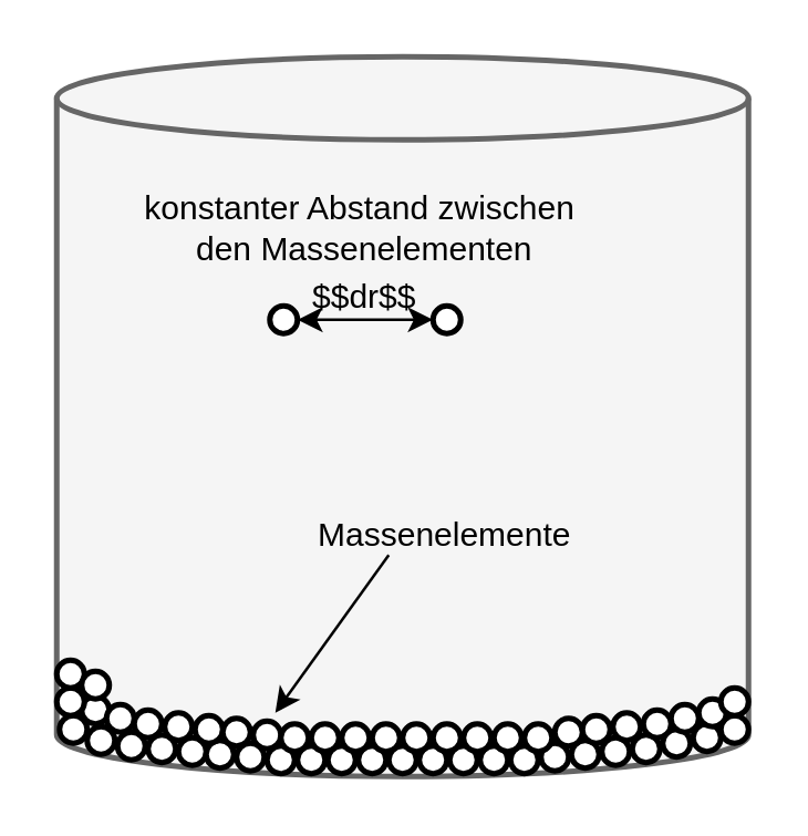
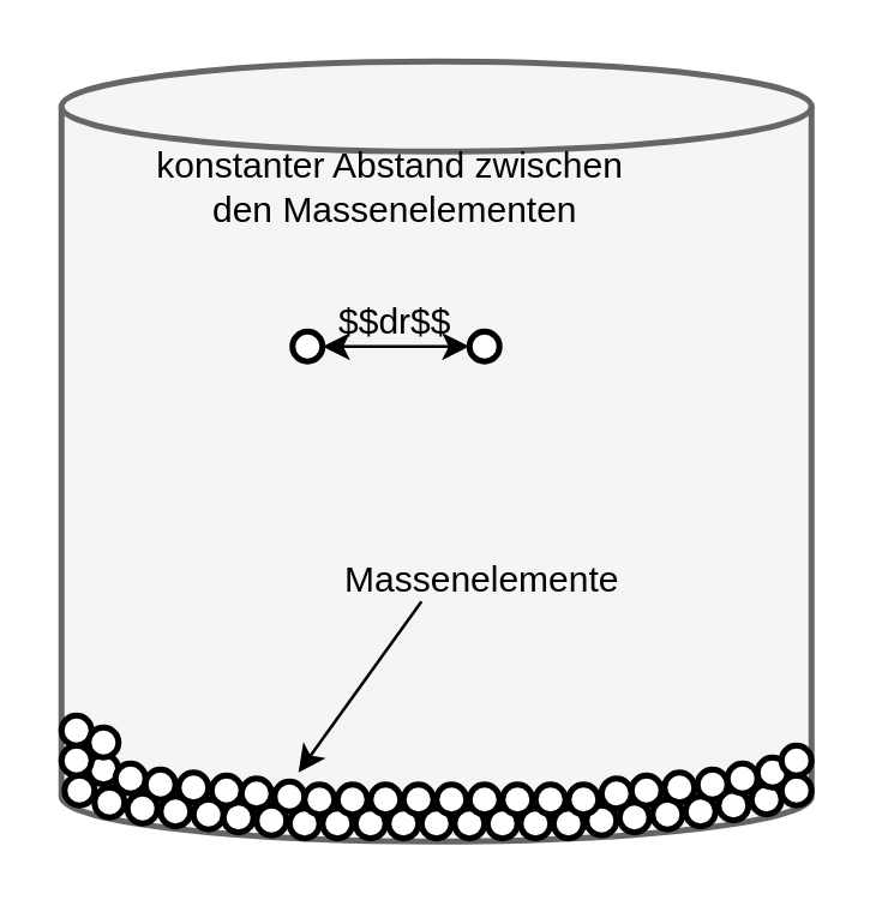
  <mxCell id="0" />
  <mxCell id="1" parent="0" />
  <mxCell id="2" value="" style="shape=cylinder3;whiteSpace=wrap;html=1;boundedLbl=1;backgroundOutline=1;size=15;strokeWidth=2;fillColor=#f5f5f5;fontColor=#333333;strokeColor=#666666;" vertex="1" parent="1"><mxGeometry x="20" y="20" width="250" height="260" as="geometry" /></mxCell>
  <mxCell id="3" value="" style="ellipse;whiteSpace=wrap;html=1;aspect=fixed;strokeWidth=2;" vertex="1" parent="1"><mxGeometry x="21" y="258" width="10" height="10" as="geometry" /></mxCell>
  <mxCell id="4" value="" style="ellipse;whiteSpace=wrap;html=1;aspect=fixed;strokeWidth=2;" vertex="1" parent="1"><mxGeometry x="31" y="262" width="10" height="10" as="geometry" /></mxCell>
  <mxCell id="5" value="" style="ellipse;whiteSpace=wrap;html=1;aspect=fixed;strokeWidth=2;" vertex="1" parent="1"><mxGeometry x="42" y="264" width="10" height="10" as="geometry" /></mxCell>
  <mxCell id="6" value="" style="ellipse;whiteSpace=wrap;html=1;aspect=fixed;strokeWidth=2;" vertex="1" parent="1"><mxGeometry x="53" y="265" width="10" height="10" as="geometry" /></mxCell>
  <mxCell id="7" value="" style="ellipse;whiteSpace=wrap;html=1;aspect=fixed;strokeWidth=2;" vertex="1" parent="1"><mxGeometry x="64" y="266" width="10" height="10" as="geometry" /></mxCell>
  <mxCell id="8" value="" style="ellipse;whiteSpace=wrap;html=1;aspect=fixed;strokeWidth=2;" vertex="1" parent="1"><mxGeometry x="74" y="267" width="10" height="10" as="geometry" /></mxCell>
  <mxCell id="9" value="" style="ellipse;whiteSpace=wrap;html=1;aspect=fixed;strokeWidth=2;" vertex="1" parent="1"><mxGeometry x="85" y="268" width="10" height="10" as="geometry" /></mxCell>
  <mxCell id="10" value="" style="ellipse;whiteSpace=wrap;html=1;aspect=fixed;strokeWidth=2;" vertex="1" parent="1"><mxGeometry x="96" y="269" width="10" height="10" as="geometry" /></mxCell>
  <mxCell id="11" value="" style="ellipse;whiteSpace=wrap;html=1;aspect=fixed;strokeWidth=2;" vertex="1" parent="1"><mxGeometry x="107" y="269" width="10" height="10" as="geometry" /></mxCell>
  <mxCell id="12" value="" style="ellipse;whiteSpace=wrap;html=1;aspect=fixed;strokeWidth=2;" vertex="1" parent="1"><mxGeometry x="118" y="269" width="10" height="10" as="geometry" /></mxCell>
  <mxCell id="13" value="" style="ellipse;whiteSpace=wrap;html=1;aspect=fixed;strokeWidth=2;" vertex="1" parent="1"><mxGeometry x="129" y="269" width="10" height="10" as="geometry" /></mxCell>
  <mxCell id="14" value="" style="ellipse;whiteSpace=wrap;html=1;aspect=fixed;strokeWidth=2;" vertex="1" parent="1"><mxGeometry x="140" y="269" width="10" height="10" as="geometry" /></mxCell>
  <mxCell id="15" value="" style="ellipse;whiteSpace=wrap;html=1;aspect=fixed;strokeWidth=2;" vertex="1" parent="1"><mxGeometry x="151" y="269" width="10" height="10" as="geometry" /></mxCell>
  <mxCell id="16" value="" style="ellipse;whiteSpace=wrap;html=1;aspect=fixed;strokeWidth=2;" vertex="1" parent="1"><mxGeometry x="162" y="269" width="10" height="10" as="geometry" /></mxCell>
  <mxCell id="17" value="" style="ellipse;whiteSpace=wrap;html=1;aspect=fixed;strokeWidth=2;" vertex="1" parent="1"><mxGeometry x="173" y="269" width="10" height="10" as="geometry" /></mxCell>
  <mxCell id="18" value="" style="ellipse;whiteSpace=wrap;html=1;aspect=fixed;strokeWidth=2;" vertex="1" parent="1"><mxGeometry x="184" y="269" width="10" height="10" as="geometry" /></mxCell>
  <mxCell id="19" value="" style="ellipse;whiteSpace=wrap;html=1;aspect=fixed;strokeWidth=2;" vertex="1" parent="1"><mxGeometry x="195" y="268" width="10" height="10" as="geometry" /></mxCell>
  <mxCell id="20" value="" style="ellipse;whiteSpace=wrap;html=1;aspect=fixed;strokeWidth=2;" vertex="1" parent="1"><mxGeometry x="206" y="267" width="10" height="10" as="geometry" /></mxCell>
  <mxCell id="21" value="" style="ellipse;whiteSpace=wrap;html=1;aspect=fixed;strokeWidth=2;" vertex="1" parent="1"><mxGeometry x="217" y="266" width="10" height="10" as="geometry" /></mxCell>
  <mxCell id="22" value="" style="ellipse;whiteSpace=wrap;html=1;aspect=fixed;strokeWidth=2;" vertex="1" parent="1"><mxGeometry x="228" y="265" width="10" height="10" as="geometry" /></mxCell>
  <mxCell id="23" value="" style="ellipse;whiteSpace=wrap;html=1;aspect=fixed;strokeWidth=2;" vertex="1" parent="1"><mxGeometry x="239" y="263" width="10" height="10" as="geometry" /></mxCell>
  <mxCell id="24" value="" style="ellipse;whiteSpace=wrap;html=1;aspect=fixed;strokeWidth=2;" vertex="1" parent="1"><mxGeometry x="250" y="261" width="10" height="10" as="geometry" /></mxCell>
  <mxCell id="25" value="" style="ellipse;whiteSpace=wrap;html=1;aspect=fixed;strokeWidth=2;" vertex="1" parent="1"><mxGeometry x="260" y="258" width="10" height="10" as="geometry" /></mxCell>
  <mxCell id="26" value="" style="ellipse;whiteSpace=wrap;html=1;aspect=fixed;strokeWidth=2;" vertex="1" parent="1"><mxGeometry x="29" y="251" width="10" height="10" as="geometry" /></mxCell>
  <mxCell id="27" value="" style="ellipse;whiteSpace=wrap;html=1;aspect=fixed;strokeWidth=2;" vertex="1" parent="1"><mxGeometry x="38" y="254" width="10" height="10" as="geometry" /></mxCell>
  <mxCell id="28" value="" style="ellipse;whiteSpace=wrap;html=1;aspect=fixed;strokeWidth=2;" vertex="1" parent="1"><mxGeometry x="48" y="256" width="10" height="10" as="geometry" /></mxCell>
  <mxCell id="29" value="" style="ellipse;whiteSpace=wrap;html=1;aspect=fixed;strokeWidth=2;" vertex="1" parent="1"><mxGeometry x="59" y="257" width="10" height="10" as="geometry" /></mxCell>
  <mxCell id="30" value="" style="ellipse;whiteSpace=wrap;html=1;aspect=fixed;strokeWidth=2;" vertex="1" parent="1"><mxGeometry x="70" y="258" width="10" height="10" as="geometry" /></mxCell>
  <mxCell id="31" value="" style="ellipse;whiteSpace=wrap;html=1;aspect=fixed;strokeWidth=2;" vertex="1" parent="1"><mxGeometry x="80" y="259" width="10" height="10" as="geometry" /></mxCell>
  <mxCell id="32" value="" style="ellipse;whiteSpace=wrap;html=1;aspect=fixed;strokeWidth=2;" vertex="1" parent="1"><mxGeometry x="91" y="260" width="10" height="10" as="geometry" /></mxCell>
  <mxCell id="33" value="" style="ellipse;whiteSpace=wrap;html=1;aspect=fixed;strokeWidth=2;" vertex="1" parent="1"><mxGeometry x="101" y="261" width="10" height="10" as="geometry" /></mxCell>
  <mxCell id="34" value="" style="ellipse;whiteSpace=wrap;html=1;aspect=fixed;strokeWidth=2;" vertex="1" parent="1"><mxGeometry x="112" y="261" width="10" height="10" as="geometry" /></mxCell>
  <mxCell id="35" value="" style="ellipse;whiteSpace=wrap;html=1;aspect=fixed;strokeWidth=2;" vertex="1" parent="1"><mxGeometry x="123" y="261" width="10" height="10" as="geometry" /></mxCell>
  <mxCell id="36" value="" style="ellipse;whiteSpace=wrap;html=1;aspect=fixed;strokeWidth=2;" vertex="1" parent="1"><mxGeometry x="20" y="248" width="10" height="10" as="geometry" /></mxCell>
  <mxCell id="37" value="" style="ellipse;whiteSpace=wrap;html=1;aspect=fixed;strokeWidth=2;" vertex="1" parent="1"><mxGeometry x="134" y="261" width="10" height="10" as="geometry" /></mxCell>
  <mxCell id="38" value="" style="ellipse;whiteSpace=wrap;html=1;aspect=fixed;strokeWidth=2;" vertex="1" parent="1"><mxGeometry x="145" y="261" width="10" height="10" as="geometry" /></mxCell>
  <mxCell id="39" value="" style="ellipse;whiteSpace=wrap;html=1;aspect=fixed;strokeWidth=2;" vertex="1" parent="1"><mxGeometry x="156" y="261" width="10" height="10" as="geometry" /></mxCell>
  <mxCell id="40" value="" style="ellipse;whiteSpace=wrap;html=1;aspect=fixed;strokeWidth=2;" vertex="1" parent="1"><mxGeometry x="167" y="261" width="10" height="10" as="geometry" /></mxCell>
  <mxCell id="41" value="" style="ellipse;whiteSpace=wrap;html=1;aspect=fixed;strokeWidth=2;" vertex="1" parent="1"><mxGeometry x="178" y="261" width="10" height="10" as="geometry" /></mxCell>
  <mxCell id="42" value="" style="ellipse;whiteSpace=wrap;html=1;aspect=fixed;strokeWidth=2;" vertex="1" parent="1"><mxGeometry x="189" y="261" width="10" height="10" as="geometry" /></mxCell>
  <mxCell id="43" value="" style="ellipse;whiteSpace=wrap;html=1;aspect=fixed;strokeWidth=2;" vertex="1" parent="1"><mxGeometry x="200" y="259" width="10" height="10" as="geometry" /></mxCell>
  <mxCell id="44" value="" style="ellipse;whiteSpace=wrap;html=1;aspect=fixed;strokeWidth=2;" vertex="1" parent="1"><mxGeometry x="210" y="258" width="10" height="10" as="geometry" /></mxCell>
  <mxCell id="45" value="" style="ellipse;whiteSpace=wrap;html=1;aspect=fixed;strokeWidth=2;" vertex="1" parent="1"><mxGeometry x="221" y="257" width="10" height="10" as="geometry" /></mxCell>
  <mxCell id="46" value="" style="ellipse;whiteSpace=wrap;html=1;aspect=fixed;strokeWidth=2;" vertex="1" parent="1"><mxGeometry x="232" y="256" width="10" height="10" as="geometry" /></mxCell>
  <mxCell id="47" value="" style="ellipse;whiteSpace=wrap;html=1;aspect=fixed;strokeWidth=2;" vertex="1" parent="1"><mxGeometry x="242" y="254" width="10" height="10" as="geometry" /></mxCell>
  <mxCell id="48" value="" style="ellipse;whiteSpace=wrap;html=1;aspect=fixed;strokeWidth=2;" vertex="1" parent="1"><mxGeometry x="252" y="252" width="10" height="10" as="geometry" /></mxCell>
  <mxCell id="49" value="" style="ellipse;whiteSpace=wrap;html=1;aspect=fixed;strokeWidth=2;" vertex="1" parent="1"><mxGeometry x="260" y="248" width="10" height="10" as="geometry" /></mxCell>
  <mxCell id="50" value="" style="ellipse;whiteSpace=wrap;html=1;aspect=fixed;strokeWidth=2;" vertex="1" parent="1"><mxGeometry x="20" y="238" width="10" height="10" as="geometry" /></mxCell>
  <mxCell id="51" value="" style="ellipse;whiteSpace=wrap;html=1;aspect=fixed;strokeWidth=2;" vertex="1" parent="1"><mxGeometry x="29" y="242" width="10" height="10" as="geometry" /></mxCell>
  <mxCell id="52" value="" style="endArrow=classic;html=1;rounded=0;" edge="1" parent="1"><mxGeometry width="50" height="50" relative="1" as="geometry"><mxPoint x="140" y="200" as="sourcePoint" /><mxPoint x="99" y="257" as="targetPoint" /></mxGeometry></mxCell>
  <mxCell id="53" value="Massenelemente" style="text;html=1;resizable=0;autosize=1;align=center;verticalAlign=middle;points=[];fillColor=none;strokeColor=none;rounded=0;" vertex="1" parent="1"><mxGeometry x="105" y="183" width="110" height="20" as="geometry" /></mxCell>
  <mxCell id="54" value="" style="ellipse;whiteSpace=wrap;html=1;aspect=fixed;strokeWidth=2;" vertex="1" parent="1"><mxGeometry x="97" y="110" width="10" height="10" as="geometry" /></mxCell>
  <mxCell id="55" value="" style="ellipse;whiteSpace=wrap;html=1;aspect=fixed;strokeWidth=2;" vertex="1" parent="1"><mxGeometry x="156" y="110" width="10" height="10" as="geometry" /></mxCell>
  <mxCell id="56" value="" style="endArrow=classic;startArrow=classic;html=1;rounded=0;entryX=1;entryY=0.5;entryDx=0;entryDy=0;exitX=0;exitY=0.5;exitDx=0;exitDy=0;" edge="1" parent="1" source="55" target="54"><mxGeometry width="50" height="50" relative="1" as="geometry"><mxPoint x="140" y="200" as="sourcePoint" /><mxPoint x="190" y="150" as="targetPoint" /></mxGeometry></mxCell>
  <mxCell id="57" value="$$dr$$" style="text;html=1;resizable=0;autosize=1;align=center;verticalAlign=middle;points=[];fillColor=none;strokeColor=none;rounded=0;" vertex="1" parent="1"><mxGeometry x="106" y="97" width="50" height="20" as="geometry" /></mxCell>
- <mxCell id="58" value="konstanter Abstand zwischen&amp;nbsp;&lt;br&gt;den Massenelementen" style="text;html=1;resizable=0;autosize=1;align=center;verticalAlign=middle;points=[];fillColor=none;strokeColor=none;rounded=0;" vertex="1" parent="1"><mxGeometry x="46" y="67" width="170" height="30" as="geometry" /></mxCell>
+ <mxCell id="58" value="konstanter Abstand zwischen&amp;nbsp;&lt;br&gt;den Massenelementen" style="text;html=1;resizable=0;autosize=1;align=center;verticalAlign=middle;points=[];fillColor=none;strokeColor=none;rounded=0;" vertex="1" parent="1"><mxGeometry x="46" y="47" width="170" height="30" as="geometry" /></mxCell>
